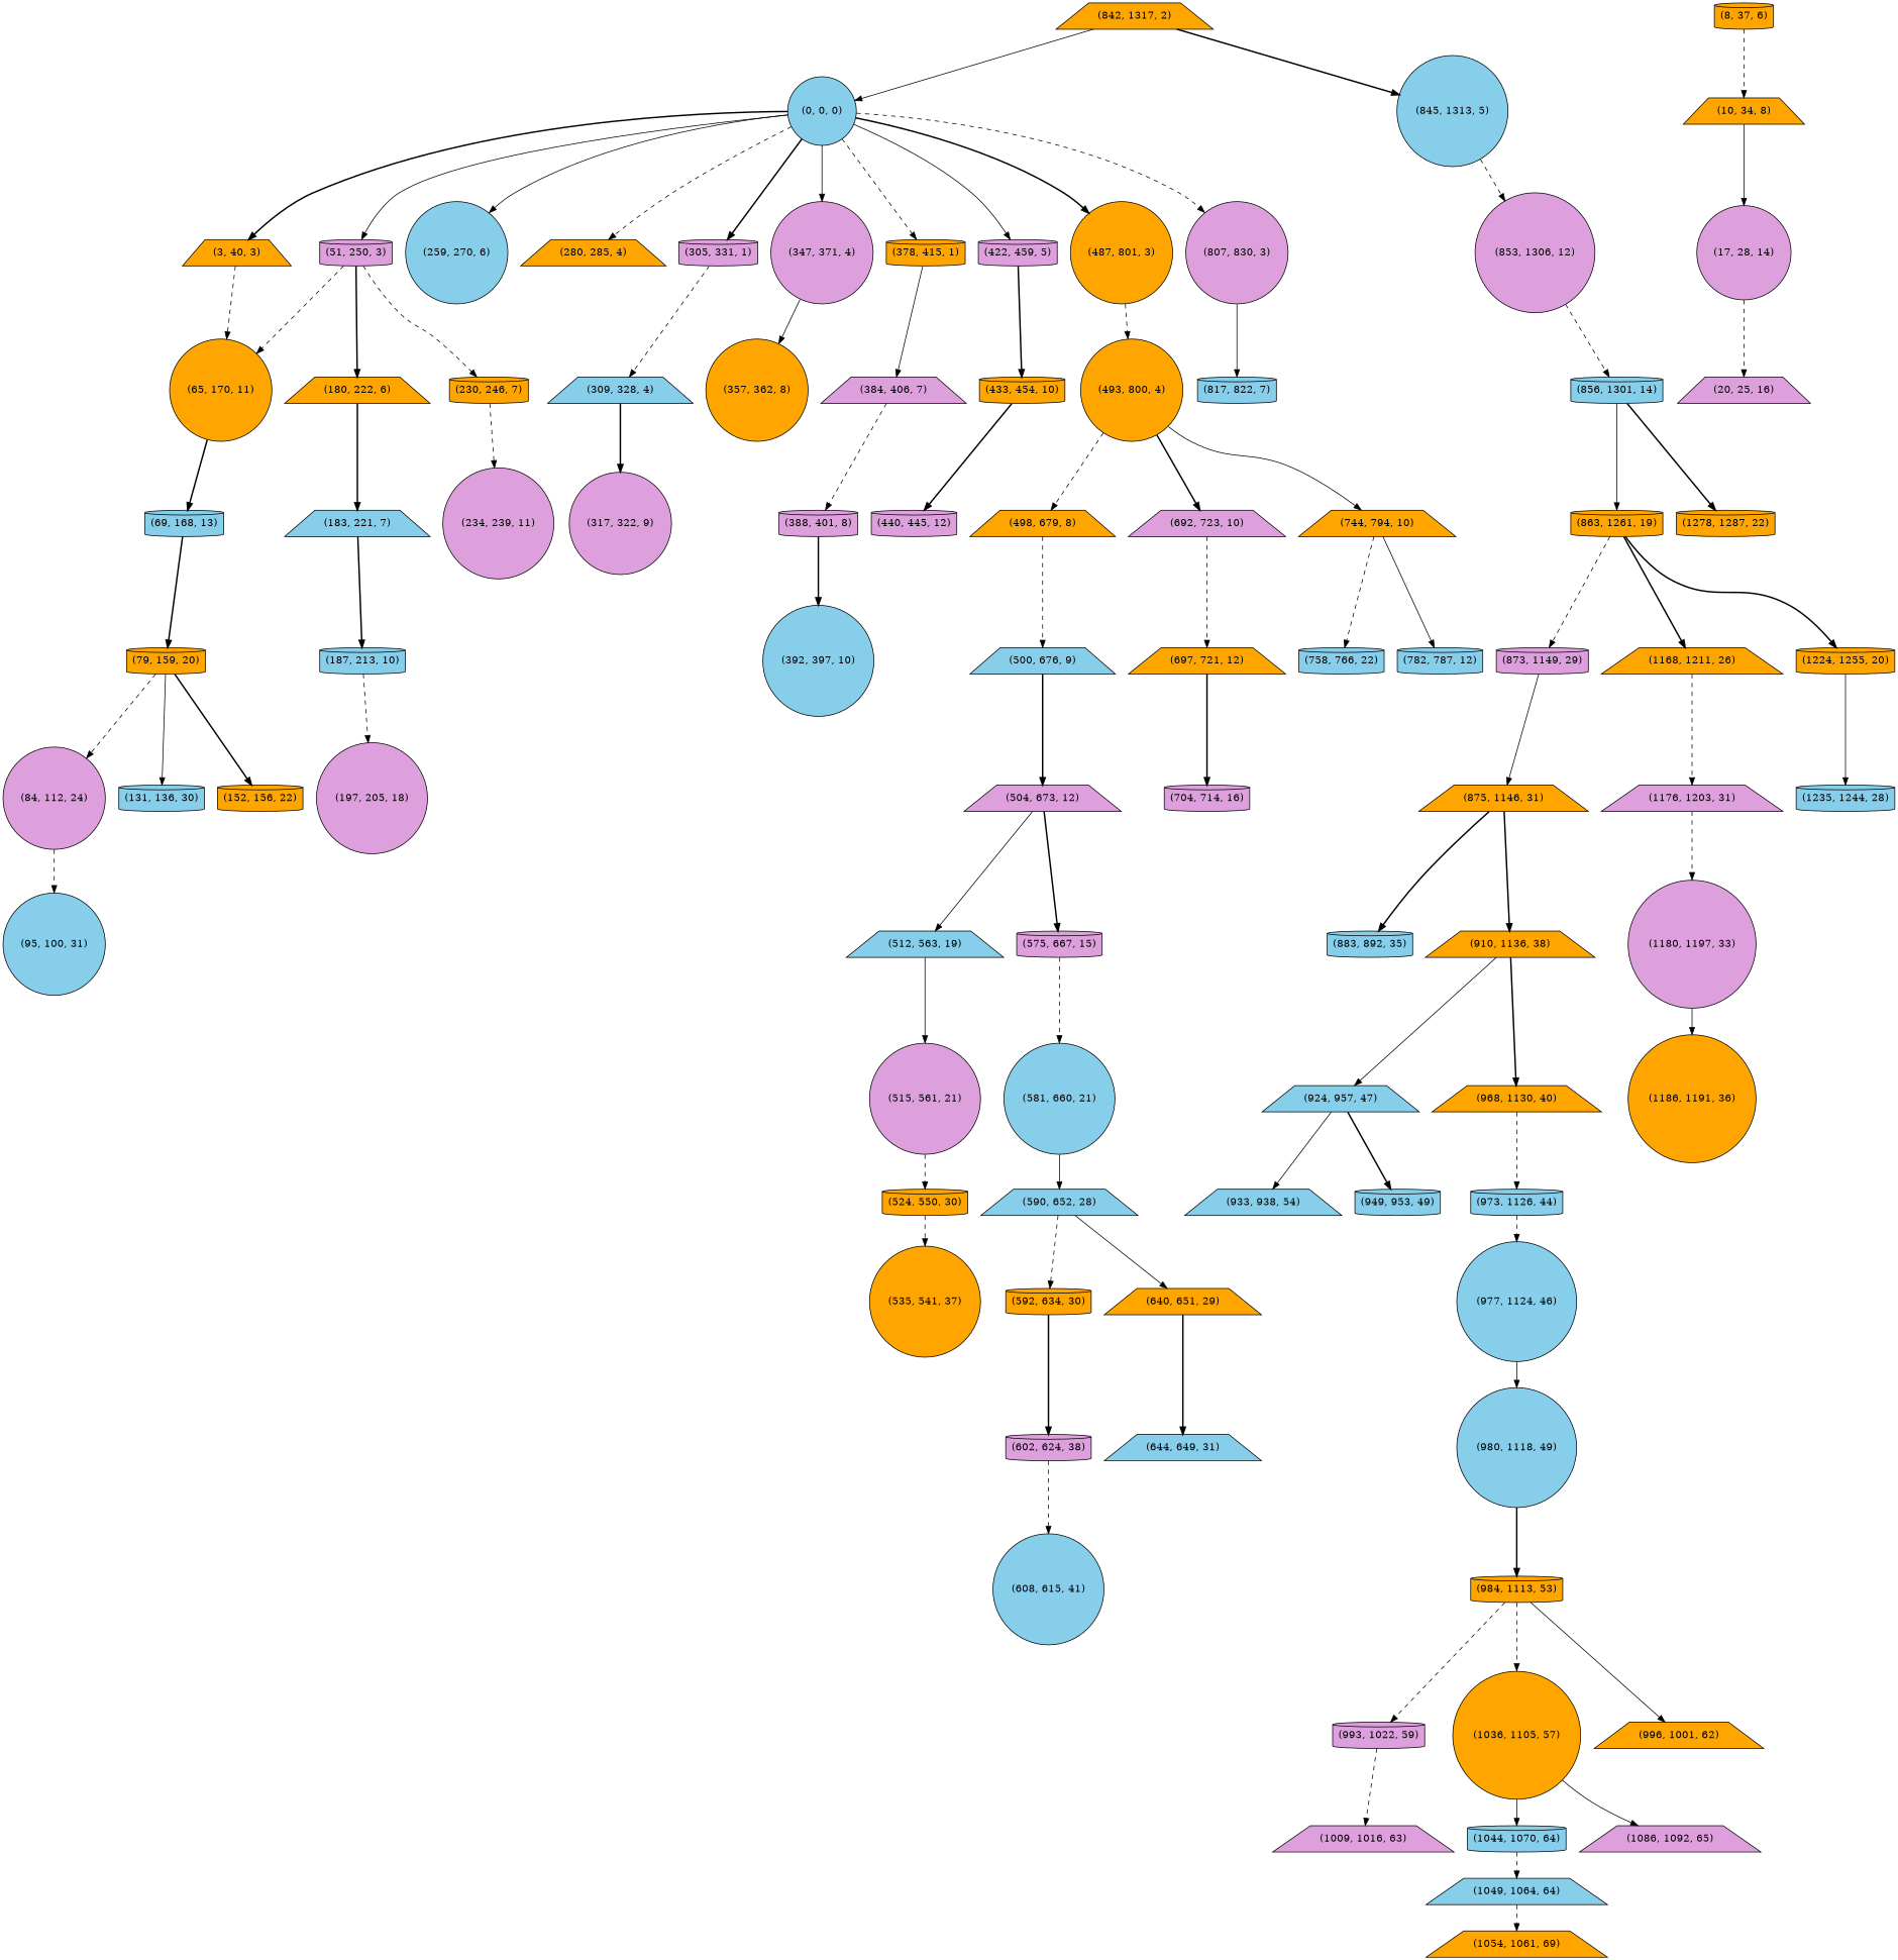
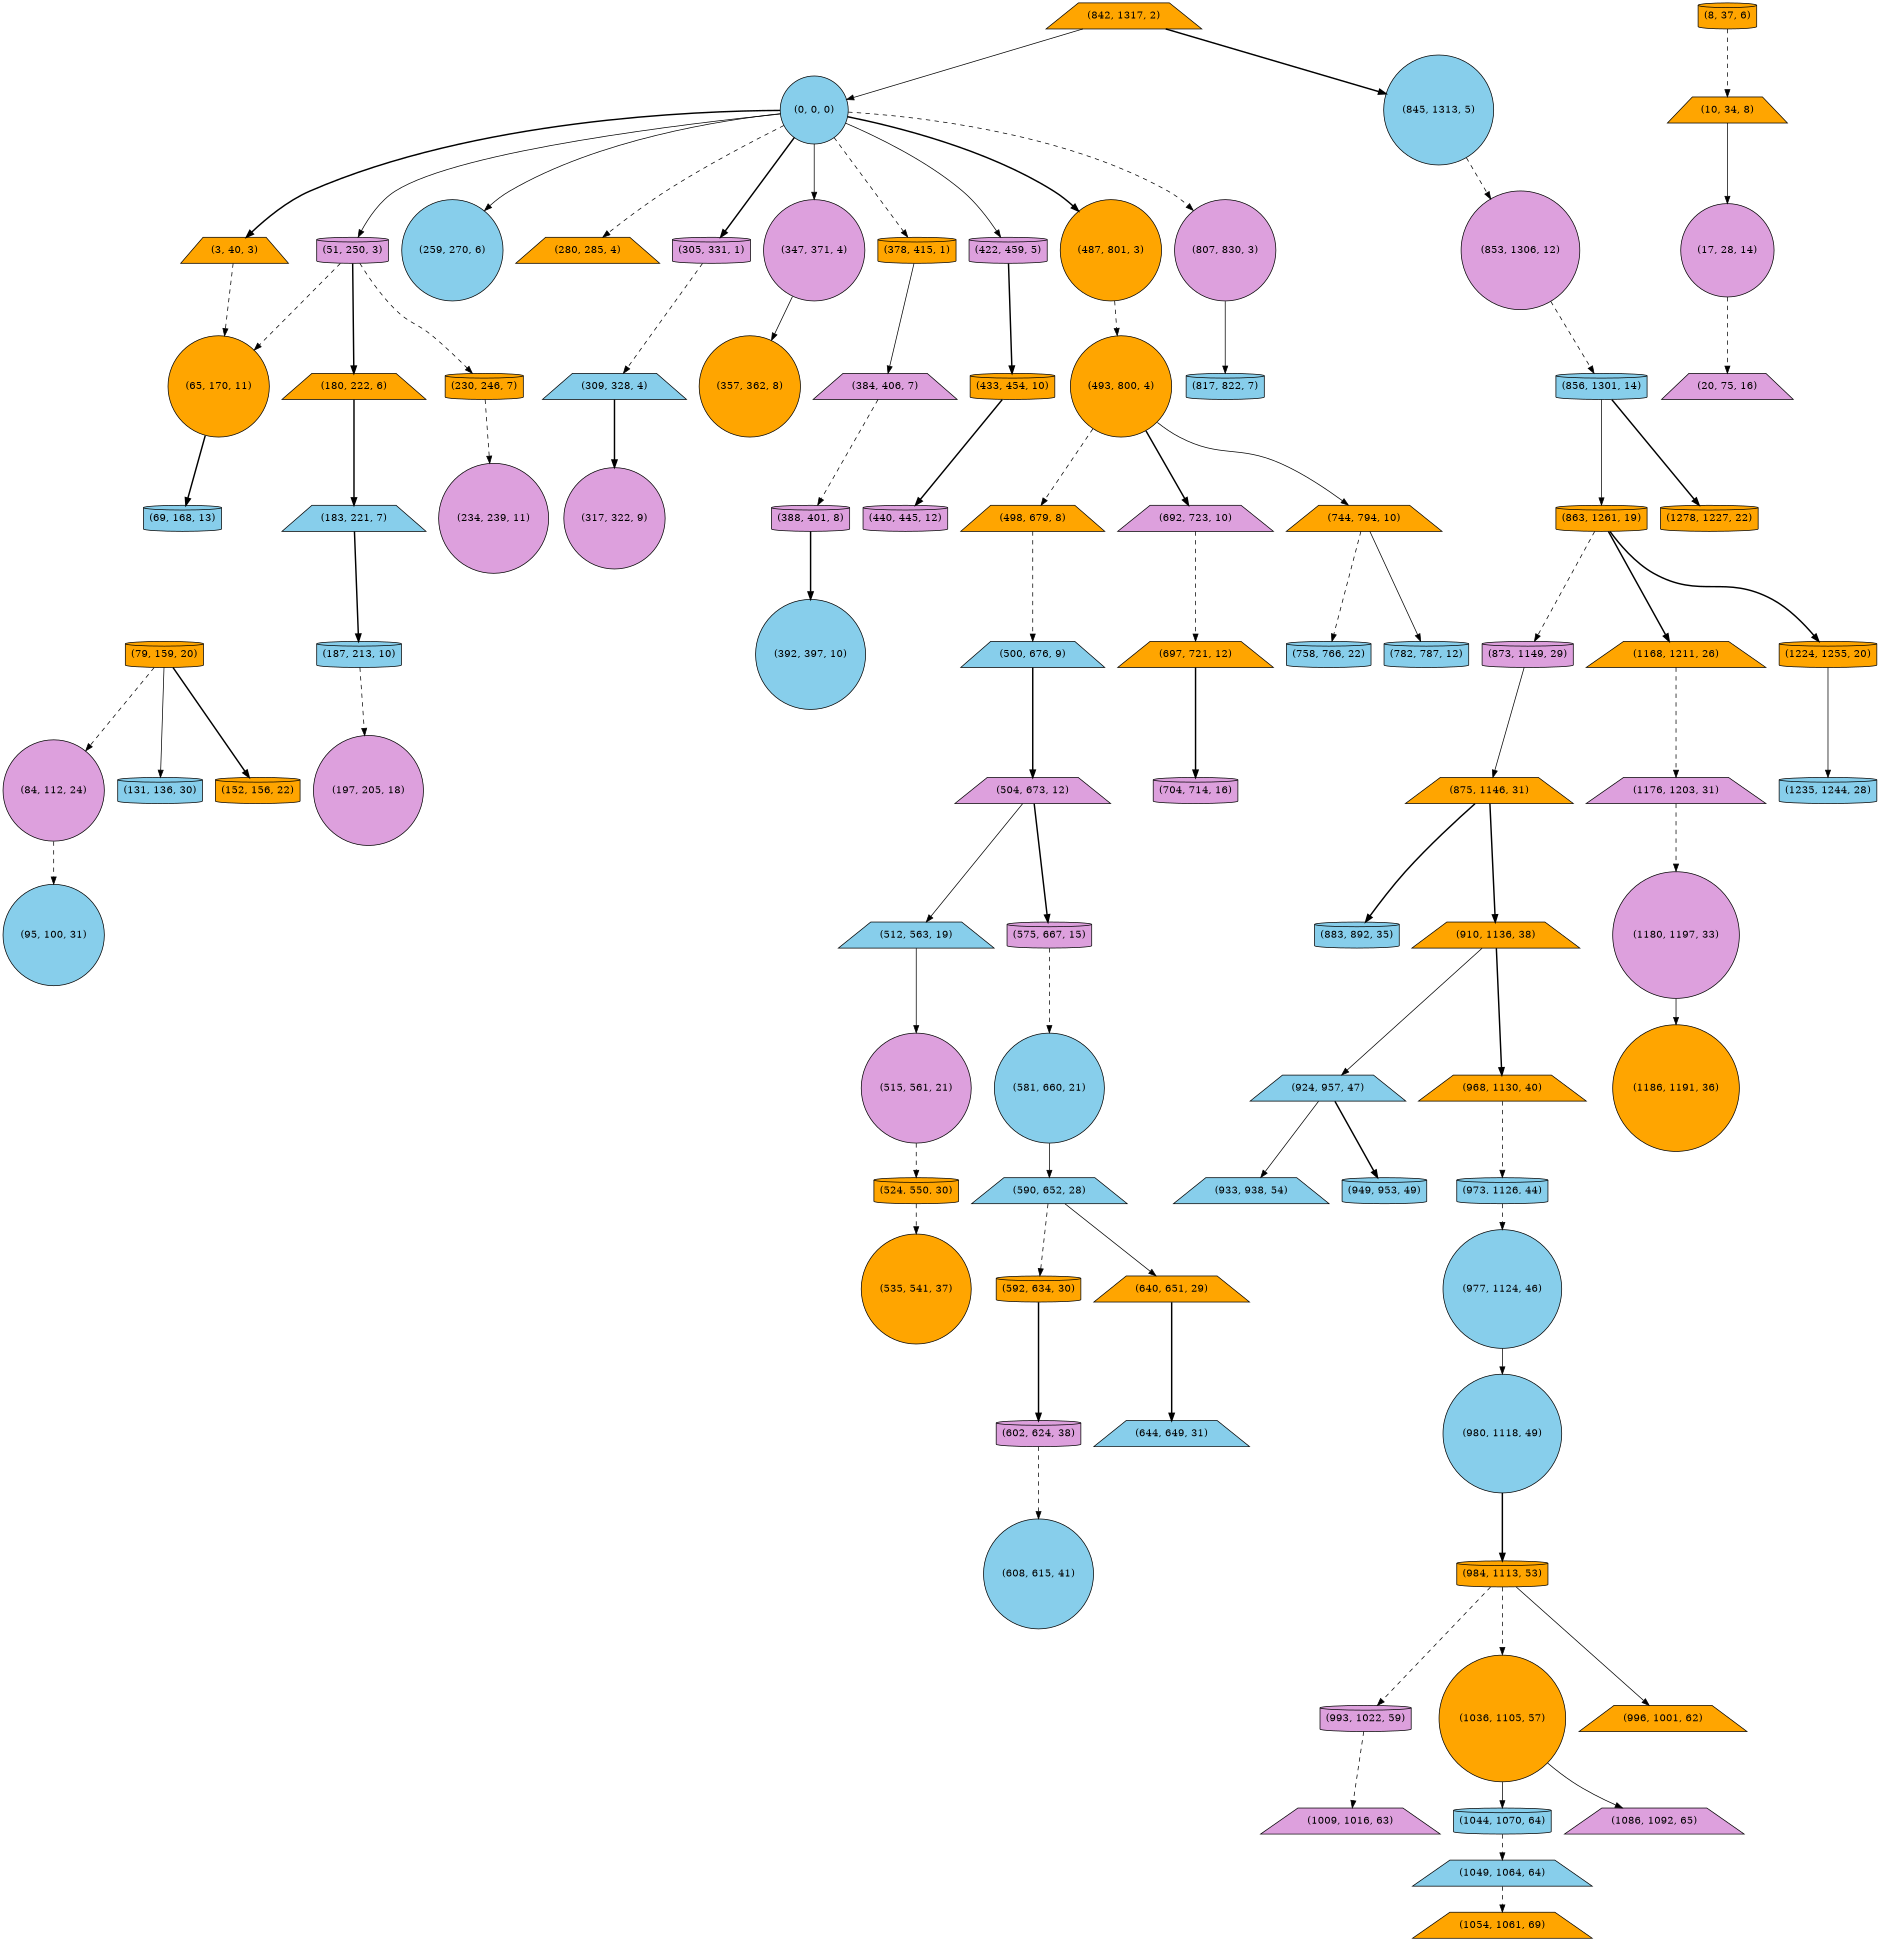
  digraph {
    node [fillcolor=orange shape=cylinder style=filled]
    edge [style=dashed]
    "(0, 0, 0)" [fillcolor=skyblue shape=circle]
    "(3, 40, 3)" [shape=trapezium]
    "(51, 250, 3)" [fillcolor=plum]
    "(259, 270, 6)" [fillcolor=skyblue shape=circle]
    "(280, 285, 4)" [shape=trapezium]
    "(305, 331, 1)" [fillcolor=plum]
    "(347, 371, 4)" [fillcolor=plum shape=circle]
    "(378, 415, 1)"
    "(422, 459, 5)" [fillcolor=plum]
    "(487, 801, 3)" [shape=circle]
    "(807, 830, 3)" [fillcolor=plum shape=circle]
    "(65, 170, 11)" [shape=circle]
    "(180, 222, 6)" [shape=trapezium]
    "(230, 246, 7)"
    "(309, 328, 4)" [fillcolor=skyblue shape=trapezium]
    "(357, 362, 8)" [shape=circle]
    "(384, 406, 7)" [fillcolor=plum shape=trapezium]
    "(433, 454, 10)"
    "(493, 800, 4)" [shape=circle]
    "(817, 822, 7)" [fillcolor=skyblue]
    "(842, 1317, 2)" [shape=trapezium]
    "(845, 1313, 5)" [fillcolor=skyblue shape=circle]
    "(10, 34, 8)" [shape=trapezium]
    "(8, 37, 6)"
    "(17, 28, 14)" [fillcolor=plum shape=circle]
-   "(20, 25, 16)" [fillcolor=plum shape=trapezium]
+   "(20, 25, 16)" [fillcolor=plum shape=trapezium label="(20, 75, 16)"]
    "(69, 168, 13)" [fillcolor=skyblue]
    "(183, 221, 7)" [fillcolor=skyblue shape=trapezium]
    "(234, 239, 11)" [fillcolor=plum shape=circle]
    "(79, 159, 20)"
    "(84, 112, 24)" [fillcolor=plum shape=circle]
    "(131, 136, 30)" [fillcolor=skyblue]
    "(152, 156, 22)"
    "(95, 100, 31)" [fillcolor=skyblue shape=circle]
    "(187, 213, 10)" [fillcolor=skyblue]
    "(197, 205, 18)" [fillcolor=plum shape=circle]
    "(317, 322, 9)" [fillcolor=plum shape=circle]
    "(388, 401, 8)" [fillcolor=plum]
    "(392, 397, 10)" [fillcolor=skyblue shape=circle]
    "(440, 445, 12)" [fillcolor=plum]
    "(498, 679, 8)" [shape=trapezium]
    "(692, 723, 10)" [fillcolor=plum shape=trapezium]
    "(744, 794, 10)" [shape=trapezium]
    "(500, 676, 9)" [fillcolor=skyblue shape=trapezium]
    "(697, 721, 12)" [shape=trapezium]
    "(758, 766, 22)" [fillcolor=skyblue]
    "(782, 787, 12)" [fillcolor=skyblue]
    "(504, 673, 12)" [fillcolor=plum shape=trapezium]
    "(512, 563, 19)" [fillcolor=skyblue shape=trapezium]
    "(575, 667, 15)" [fillcolor=plum]
    "(515, 561, 21)" [fillcolor=plum shape=circle]
    "(581, 660, 21)" [fillcolor=skyblue shape=circle]
    "(524, 550, 30)"
    "(535, 541, 37)" [shape=circle]
    "(590, 652, 28)" [fillcolor=skyblue shape=trapezium]
    "(592, 634, 30)"
    "(640, 651, 29)" [shape=trapezium]
    "(602, 624, 38)" [fillcolor=plum]
    "(644, 649, 31)" [fillcolor=skyblue shape=trapezium]
    "(608, 615, 41)" [fillcolor=skyblue shape=circle]
    "(704, 714, 16)" [fillcolor=plum]
    "(853, 1306, 12)" [fillcolor=plum shape=circle]
    "(856, 1301, 14)" [fillcolor=skyblue]
    "(863, 1261, 19)"
-   "(1278, 1287, 22)"
+   "(1278, 1287, 22)" [label="(1278, 1227, 22)"]
    "(873, 1149, 29)" [fillcolor=plum]
    "(1168, 1211, 26)" [shape=trapezium]
    "(1224, 1255, 20)"
    "(875, 1146, 31)" [shape=trapezium]
    "(1176, 1203, 31)" [fillcolor=plum shape=trapezium]
    "(1235, 1244, 28)" [fillcolor=skyblue]
    "(883, 892, 35)" [fillcolor=skyblue]
    "(910, 1136, 38)" [shape=trapezium]
    "(924, 957, 47)" [fillcolor=skyblue shape=trapezium]
    "(968, 1130, 40)" [shape=trapezium]
    "(933, 938, 54)" [fillcolor=skyblue shape=trapezium]
    "(949, 953, 49)" [fillcolor=skyblue]
    "(973, 1126, 44)" [fillcolor=skyblue]
    "(977, 1124, 46)" [fillcolor=skyblue shape=circle]
    "(980, 1118, 49)" [fillcolor=skyblue shape=circle]
    "(984, 1113, 53)"
    "(993, 1022, 59)" [fillcolor=plum]
    "(1036, 1105, 57)" [shape=circle]
    "(996, 1001, 62)" [shape=trapezium]
    "(1009, 1016, 63)" [fillcolor=plum shape=trapezium]
    "(1044, 1070, 64)" [fillcolor=skyblue]
    "(1086, 1092, 65)" [fillcolor=plum shape=trapezium]
    n88 [fillcolor=skyblue label="(1049, 1064, 64)" shape=trapezium]
    "(1054, 1061, 69)" [shape=trapezium]
    "(1180, 1197, 33)" [fillcolor=plum shape=circle]
    "(1186, 1191, 36)" [shape=circle]
    "(0, 0, 0)" -> "(3, 40, 3)" [style=bold]
    "(0, 0, 0)" -> "(51, 250, 3)" [style=solid]
    "(0, 0, 0)" -> "(259, 270, 6)" [style=solid]
    "(0, 0, 0)" -> "(280, 285, 4)"
    "(0, 0, 0)" -> "(305, 331, 1)" [style=bold]
    "(0, 0, 0)" -> "(347, 371, 4)" [style=solid]
    "(0, 0, 0)" -> "(378, 415, 1)"
    "(0, 0, 0)" -> "(422, 459, 5)" [style=solid]
    "(0, 0, 0)" -> "(487, 801, 3)" [style=bold]
    "(0, 0, 0)" -> "(807, 830, 3)"
    "(3, 40, 3)" -> "(65, 170, 11)"
    "(51, 250, 3)" -> "(65, 170, 11)"
    "(51, 250, 3)" -> "(180, 222, 6)" [style=bold]
    "(51, 250, 3)" -> "(230, 246, 7)"
    "(305, 331, 1)" -> "(309, 328, 4)"
    "(347, 371, 4)" -> "(357, 362, 8)" [style=solid]
    "(378, 415, 1)" -> "(384, 406, 7)" [style=solid]
    "(422, 459, 5)" -> "(433, 454, 10)" [style=bold]
    "(487, 801, 3)" -> "(493, 800, 4)"
    "(807, 830, 3)" -> "(817, 822, 7)" [style=solid]
    "(65, 170, 11)" -> "(69, 168, 13)" [style=bold]
    "(180, 222, 6)" -> "(183, 221, 7)" [style=bold]
    "(230, 246, 7)" -> "(234, 239, 11)"
    "(309, 328, 4)" -> "(317, 322, 9)" [style=bold]
    "(384, 406, 7)" -> "(388, 401, 8)"
    "(433, 454, 10)" -> "(440, 445, 12)" [style=bold]
    "(493, 800, 4)" -> "(498, 679, 8)"
    "(493, 800, 4)" -> "(692, 723, 10)" [style=bold]
    "(493, 800, 4)" -> "(744, 794, 10)" [style=solid]
    "(842, 1317, 2)" -> "(0, 0, 0)" [style=solid]
    "(842, 1317, 2)" -> "(845, 1313, 5)" [style=bold]
    "(845, 1313, 5)" -> "(853, 1306, 12)"
    "(10, 34, 8)" -> "(17, 28, 14)" [style=solid]
    "(8, 37, 6)" -> "(10, 34, 8)"
    "(17, 28, 14)" -> "(20, 25, 16)"
-   "(69, 168, 13)" -> "(79, 159, 20)" [style=bold]
    "(183, 221, 7)" -> "(187, 213, 10)" [style=bold]
    "(79, 159, 20)" -> "(84, 112, 24)"
    "(79, 159, 20)" -> "(131, 136, 30)" [style=solid]
    "(79, 159, 20)" -> "(152, 156, 22)" [style=bold]
    "(84, 112, 24)" -> "(95, 100, 31)"
    "(187, 213, 10)" -> "(197, 205, 18)"
    "(388, 401, 8)" -> "(392, 397, 10)" [style=bold]
    "(498, 679, 8)" -> "(500, 676, 9)"
    "(692, 723, 10)" -> "(697, 721, 12)"
    "(744, 794, 10)" -> "(758, 766, 22)"
    "(744, 794, 10)" -> "(782, 787, 12)" [style=solid]
    "(500, 676, 9)" -> "(504, 673, 12)" [style=bold]
    "(697, 721, 12)" -> "(704, 714, 16)" [style=bold]
    "(504, 673, 12)" -> "(512, 563, 19)" [style=solid]
    "(504, 673, 12)" -> "(575, 667, 15)" [style=bold]
    "(512, 563, 19)" -> "(515, 561, 21)" [style=solid]
    "(575, 667, 15)" -> "(581, 660, 21)"
    "(515, 561, 21)" -> "(524, 550, 30)"
    "(581, 660, 21)" -> "(590, 652, 28)" [style=solid]
    "(524, 550, 30)" -> "(535, 541, 37)"
    "(590, 652, 28)" -> "(592, 634, 30)"
    "(590, 652, 28)" -> "(640, 651, 29)" [style=solid]
    "(592, 634, 30)" -> "(602, 624, 38)" [style=bold]
    "(640, 651, 29)" -> "(644, 649, 31)" [style=bold]
    "(602, 624, 38)" -> "(608, 615, 41)"
    "(853, 1306, 12)" -> "(856, 1301, 14)"
    "(856, 1301, 14)" -> "(863, 1261, 19)" [style=solid]
    "(856, 1301, 14)" -> "(1278, 1287, 22)" [style=bold]
    "(863, 1261, 19)" -> "(873, 1149, 29)"
    "(863, 1261, 19)" -> "(1168, 1211, 26)" [style=bold]
    "(863, 1261, 19)" -> "(1224, 1255, 20)" [style=bold]
    "(873, 1149, 29)" -> "(875, 1146, 31)" [style=solid]
    "(1168, 1211, 26)" -> "(1176, 1203, 31)"
    "(1224, 1255, 20)" -> "(1235, 1244, 28)" [style=solid]
    "(875, 1146, 31)" -> "(883, 892, 35)" [style=bold]
    "(875, 1146, 31)" -> "(910, 1136, 38)" [style=bold]
    "(1176, 1203, 31)" -> "(1180, 1197, 33)"
    "(910, 1136, 38)" -> "(924, 957, 47)" [style=solid]
    "(910, 1136, 38)" -> "(968, 1130, 40)" [style=bold]
    "(924, 957, 47)" -> "(933, 938, 54)" [style=solid]
    "(924, 957, 47)" -> "(949, 953, 49)" [style=bold]
    "(968, 1130, 40)" -> "(973, 1126, 44)"
    "(973, 1126, 44)" -> "(977, 1124, 46)"
    "(977, 1124, 46)" -> "(980, 1118, 49)" [style=solid]
    "(980, 1118, 49)" -> "(984, 1113, 53)" [style=bold]
    "(984, 1113, 53)" -> "(993, 1022, 59)"
    "(984, 1113, 53)" -> "(1036, 1105, 57)"
    "(984, 1113, 53)" -> "(996, 1001, 62)" [style=solid]
    "(993, 1022, 59)" -> "(1009, 1016, 63)"
    "(1036, 1105, 57)" -> "(1044, 1070, 64)" [style=solid]
    "(1036, 1105, 57)" -> "(1086, 1092, 65)" [style=solid]
    "(1044, 1070, 64)" -> n88
    n88 -> "(1054, 1061, 69)"
    "(1180, 1197, 33)" -> "(1186, 1191, 36)" [style=solid]
  }
